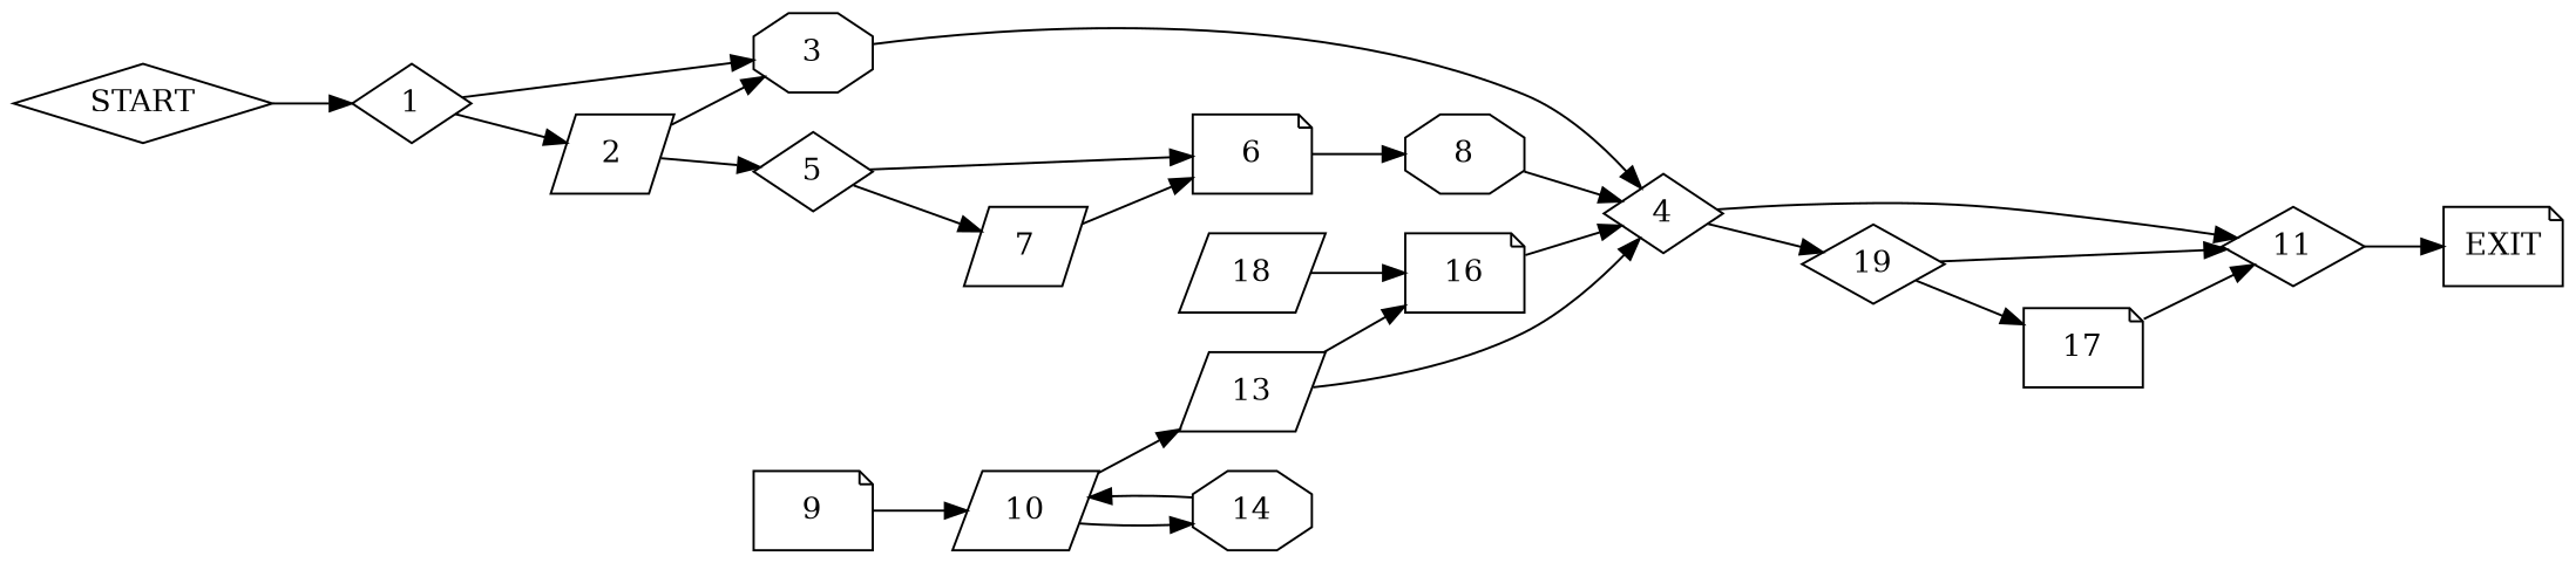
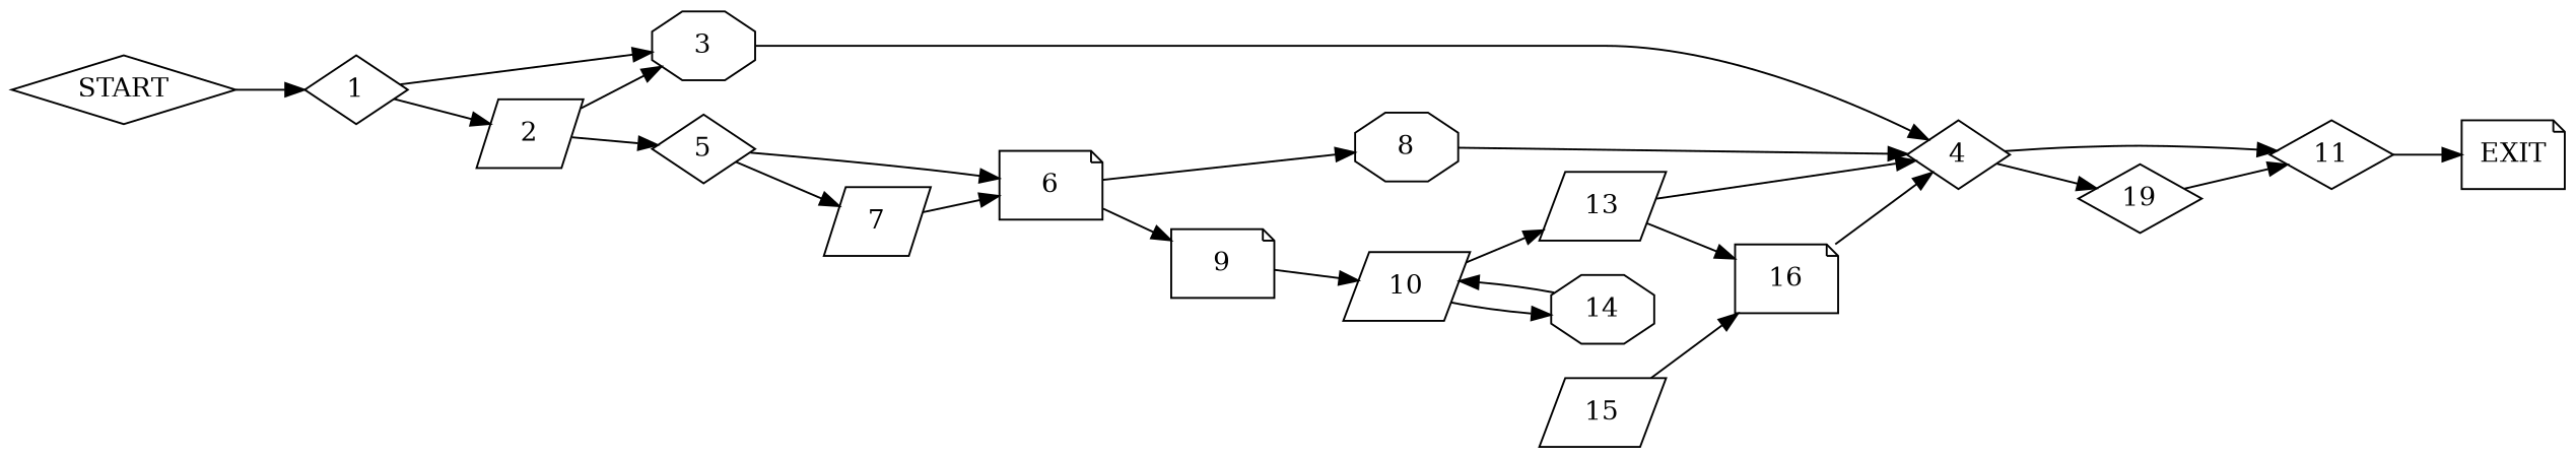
  digraph {
    rankdir=LR
    node [shape=diamond]
    n1 [label=START]
    1
    2 [shape=parallelogram]
    3 [shape=octagon]
    n5 [label=EXIT shape=note]
    5
    4
    6 [shape=note]
    7 [shape=parallelogram]
    11
    n11 [label=19]
-   17 [shape=note]
    8 [shape=octagon]
    9 [shape=note]
    10 [shape=parallelogram]
    13 [shape=parallelogram]
    14 [shape=octagon]
    16 [shape=note]
-   15 [shape=parallelogram label=18]
+   15 [shape=parallelogram]
    n1 -> 1
    1 -> 2
    1 -> 3
    2 -> 3
    2 -> 5
    3 -> 4
    5 -> 6
    5 -> 7
    4 -> 11
    4 -> n11
    6 -> 8
+   6 -> 9
    7 -> 6
    11 -> n5
    n11 -> 11
-   n11 -> 17
-   17 -> 11
    8 -> 4
    9 -> 10
    10 -> 13
    10 -> 14
    13 -> 4
    13 -> 16
    14 -> 10
    16 -> 4
    15 -> 16
  }
